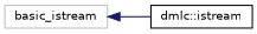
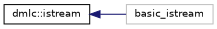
  digraph {
    rankdir=LR
    node [fillcolor=white fontname=Helvetica fontsize=10 shape=record style=filled]
    n1 [color=grey75 height=0.2 label=basic_istream width=0.4]
    n2 [color=black height=0.2 label="dmlc::istream" width=0.4]
-   n1 -> n2 [color=midnightblue dir=back fontname=Helvetica fontsize=10 labelfontname=Helvetica labelfontsize=10 style=solid]
+   n2 -> n1 [color=midnightblue dir=back fontname=Helvetica fontsize=10 labelfontname=Helvetica labelfontsize=10 style=solid]
  }
